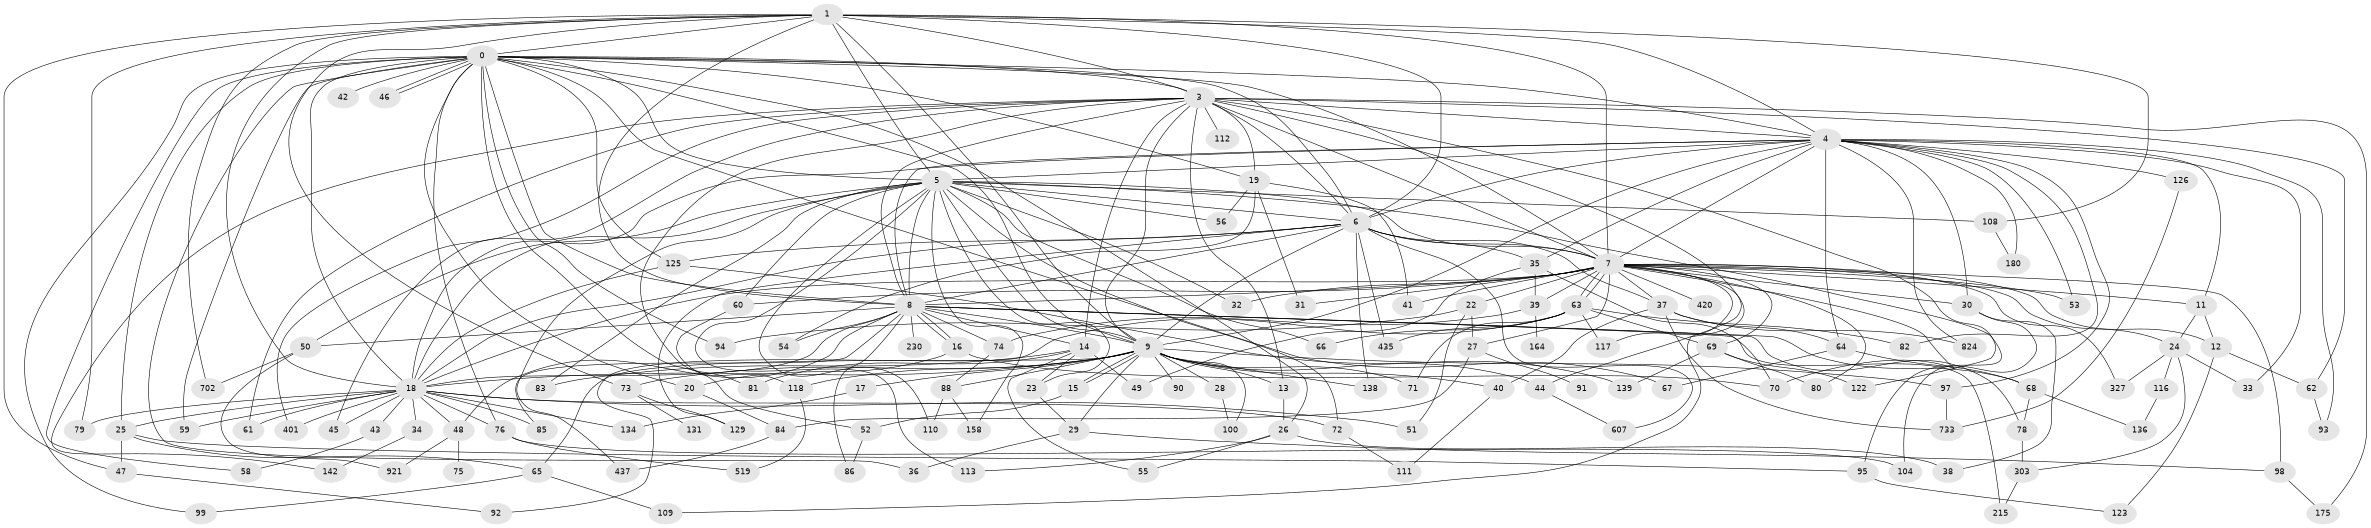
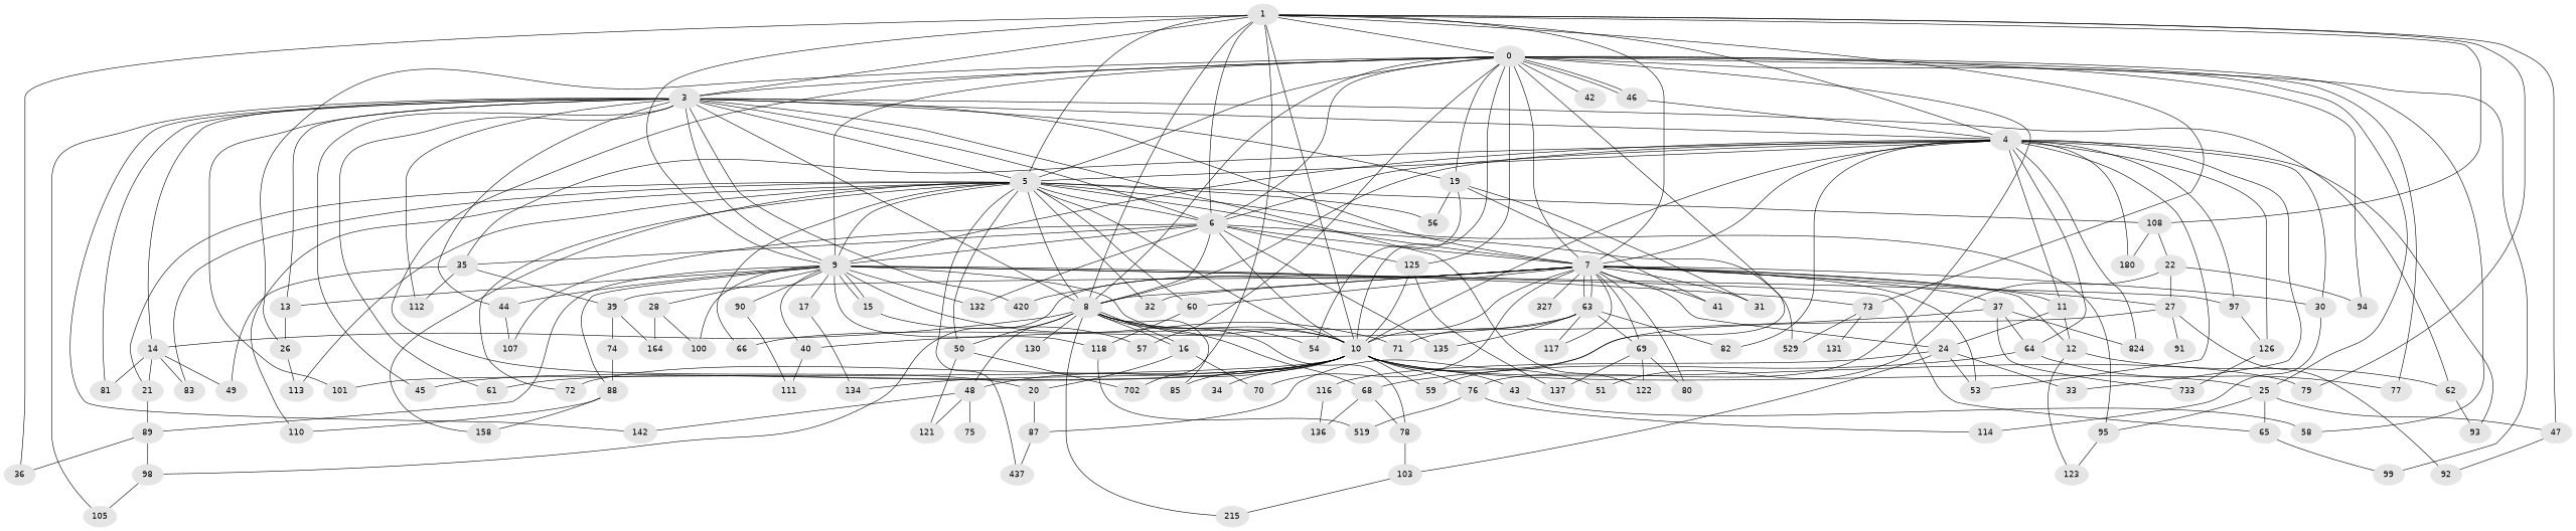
  graph {
    fontname="DejaVu Sans"
    node [color=gray90 fontname="DejaVu Sans" style=filled]
    edge [fontname="DejaVu Sans"]
    n1 [label=0]
    1
    3
    4
    5
    6
    7
    8
    9
-   10 [label=18]
+   10
    36
    47
    73
    79
    n15 [label=702]
    108
    19
    20
    25
    26
    42
    46
-   52
+   52 [label=57]
    58
    59
    76
-   77 [label=67]
+   77
    94
    99
    125
    13
    14
    44
    45
    61
    62
    81
-   101 [label=401]
-   105 [label=175]
+   101
+   105
    112
    n41 [label=420]
    122
    n43 [label=142]
    11
    30
    33
    35
    53
    64
    82
    93
    97
    n53 [label=824]
    126
    n55 [label=180]
-   23
+   23 [label=21]
    32
    50
    56
    60
    66
    72
    83
    95
    110
    113
    n67 [label=158]
    n68 [label=437]
    37
-   107 [label=607]
-   129
-   135 [label=435]
-   138
+   107
+   129 [label=529]
+   135
+   138 [label=132]
    12
    22
    24
    27
    31
    39
    41
    63
    69
    70
    80
    98
-   109
    117
    n88 [label=327]
-   130 [label=230]
+   130
    16
    48
    54
    68
    74
    78
    85
-   86
    n98 [label=215]
    90
    17
    15
    28
-   29
+   29 [label=89]
    40
    65
    71
    88
    100
    118
    43
    34
    51
    134
    92
    131
    111
-   87 [label=84]
-   55
-   38
-   114 [label=104]
+   87
+   114
    n121 [label=519]
-   139
+   139 [label=137]
    49
    n124 [label=733]
-   121 [label=921]
+   121
    123
-   103 [label=303]
+   103
    116
    91
    n130 [label=164]
    75
    136
    n1 -- 3
-   n1 -- 4
+   46 -- 4
    n1 -- 5
    n1 -- 6
    n1 -- 7
    n1 -- 8
    n1 -- 9
    n1 -- 10
    n1 -- 19
    n1 -- 20
    n1 -- 25
    n1 -- 26
    n1 -- 42
    n1 -- 46
    n1 -- 46
    n1 -- 52
    n1 -- 58
    n1 -- 59
    n1 -- 76
    n1 -- 77
    n1 -- 94
    n1 -- 99
    n1 -- 125
    1 -- n1
    1 -- 3
    1 -- 4
    1 -- 5
    1 -- 6
    1 -- 7
    1 -- 8
    1 -- 9
    1 -- 10
-   n1 -- 36
+   1 -- 36
    1 -- 47
    1 -- 73
    1 -- 79
    1 -- n15
    1 -- 108
    3 -- 4
+   3 -- 5
    3 -- 6
    3 -- 7
    3 -- 8
    3 -- 9
    3 -- 19
    3 -- 13
    3 -- 14
    3 -- 44
    3 -- 45
    3 -- 61
    3 -- 62
    3 -- 81
    3 -- 101
    3 -- 105
    3 -- 112
+   3 -- n41
    3 -- 122
    3 -- n43
    4 -- 5
    4 -- 6
    4 -- 7
    4 -- 8
    4 -- 9
    4 -- 10
    4 -- 11
    4 -- 30
    4 -- 33
    4 -- 35
    4 -- 53
    4 -- 64
    4 -- 82
    4 -- 93
    4 -- 97
    4 -- n53
    4 -- 126
    4 -- n55
    5 -- 6
    5 -- 7
    5 -- 8
    5 -- 9
    5 -- 10
    5 -- 108
    5 -- 23
    5 -- 32
    5 -- 50
    5 -- 56
    5 -- 60
    5 -- 66
    5 -- 72
    5 -- 83
    5 -- 95
    5 -- 110
    5 -- 113
    5 -- n67
    5 -- n68
    6 -- 7
    6 -- 8
    6 -- 9
    6 -- 10
    6 -- 125
    6 -- 35
-   6 -- 37
    6 -- 107
    6 -- 129
    6 -- 135
    6 -- 138
    7 -- 8
    7 -- 10
    7 -- n41
    7 -- 11
    7 -- 30
    7 -- 53
    7 -- 32
    7 -- 60
    7 -- 37
    7 -- 12
-   7 -- 22
+   108 -- 22
    7 -- 24
    7 -- 27
    7 -- 31
    7 -- 39
    7 -- 41
    7 -- 63
    7 -- 63
    7 -- 69
    7 -- 70
    7 -- 80
    7 -- 98
-   7 -- 109
    7 -- 117
    7 -- n88
-   8 -- 9
    8 -- 10
    8 -- 14
    8 -- 50
    8 -- 130
    8 -- 16
    8 -- 16
    8 -- 48
    8 -- 54
    8 -- 68
-   8 -- 74
    8 -- 78
    8 -- 85
-   8 -- 86
    8 -- n98
    9 -- 10
    9 -- 73
    9 -- 13
    9 -- 44
    9 -- 97
    9 -- 138
    9 -- 90
    9 -- 17
    9 -- 15
    9 -- 15
    9 -- 28
    9 -- 29
    9 -- 40
    9 -- 65
    9 -- 71
    9 -- 88
    9 -- 100
    9 -- 118
    10 -- 79
    10 -- 25
    10 -- 59
    10 -- 76
    10 -- 45
    10 -- 61
    10 -- 101
    10 -- 72
    10 -- 48
    10 -- 85
    10 -- 43
    10 -- 34
    10 -- 51
    10 -- 134
    47 -- 92
    73 -- 129
    73 -- 131
    108 -- n55
    19 -- 56
    19 -- 31
    19 -- 41
    19 -- 54
    20 -- 87
    25 -- 47
    25 -- 95
    25 -- 65
    26 -- 113
-   26 -- 55
-   26 -- 38
-   52 -- 86
    76 -- 114
    76 -- n121
    125 -- 10
    125 -- 139
    13 -- 26
    14 -- 81
    14 -- 23
    14 -- 83
-   14 -- 55
    14 -- 49
    44 -- 107
    62 -- 93
    11 -- 12
    11 -- 24
-   30 -- 38
    30 -- 114
-   35 -- 70
+   35 -- 112
    35 -- 39
    35 -- 49
    64 -- 77
    64 -- 68
-   97 -- n124
+   97 -- 126
    126 -- n124
    23 -- 29
    50 -- n15
    50 -- 121
    60 -- 118
    95 -- 123
    37 -- 64
    37 -- n53
    37 -- 40
    37 -- n124
    12 -- 62
    12 -- 123
    22 -- 94
    22 -- 27
    22 -- 51
    24 -- 33
-   24 -- n88
+   24 -- 53
    24 -- 103
    24 -- 116
    27 -- 87
    27 -- 91
    39 -- 74
    39 -- n130
    63 -- 82
    63 -- 66
    63 -- 135
    63 -- 69
    63 -- 117
    63 -- 71
-   63 -- 92
+   27 -- 92
    69 -- 122
    69 -- 80
    69 -- 139
    98 -- 105
    16 -- 20
    16 -- 70
-   34 -- n43
+   48 -- n43
    48 -- 121
    48 -- 75
    68 -- 78
    68 -- 136
    74 -- 88
    78 -- 103
-   72 -- 111
+   90 -- 111
    17 -- 134
    15 -- 52
    28 -- 100
+   28 -- n130
    29 -- 36
    29 -- 98
    40 -- 111
    65 -- 99
-   65 -- 109
    88 -- 110
    88 -- n67
    118 -- n121
    43 -- 58
    87 -- n68
    103 -- n98
    116 -- 136
  }
